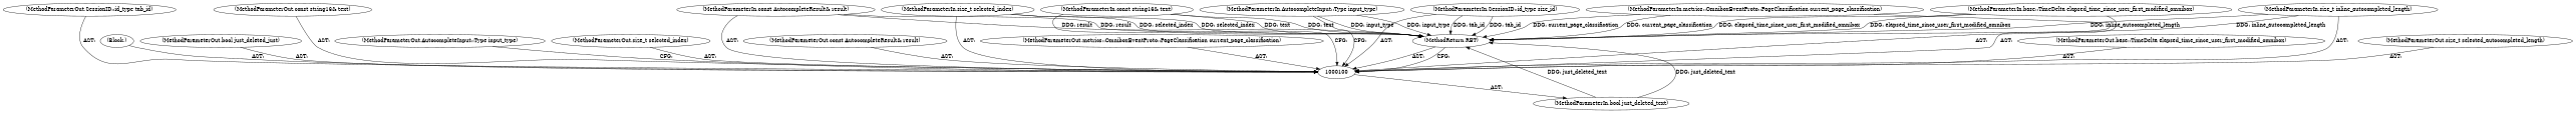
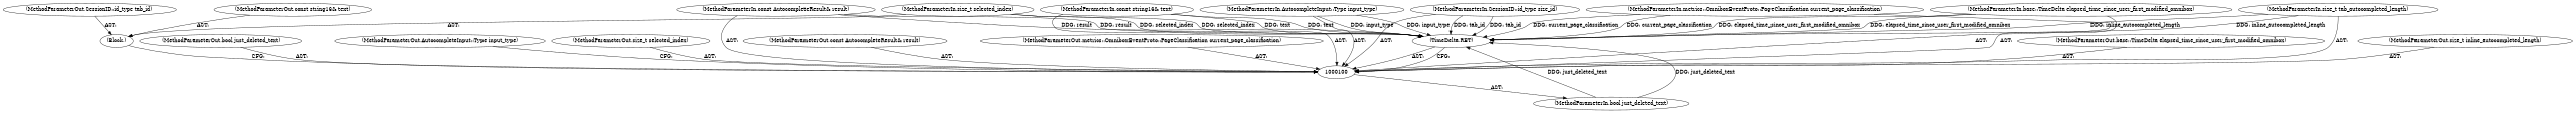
  digraph {
-   n1 [label="(MethodReturn,RET)"]
+   n1 [label="(TimeDelta,RET)"]
    1000100
    n3 [label="(MethodParameterIn,bool just_deleted_text)"]
    n4 [label="(MethodParameterIn,const AutocompleteResult& result)"]
    n5 [label="(MethodParameterOut,const AutocompleteResult& result)"]
    n6 [label="(MethodParameterIn,const string16& text)"]
    n7 [label="(MethodParameterOut,const string16& text)"]
    n8 [label="(Block,)"]
-   n9 [label="(MethodParameterOut,bool just_deleted_just)"]
+   n9 [label="(MethodParameterOut,bool just_deleted_text)"]
    n10 [label="(MethodParameterIn,AutocompleteInput::Type input_type)"]
    n11 [label="(MethodParameterOut,AutocompleteInput::Type input_type)"]
    n12 [label="(MethodParameterIn,size_t selected_index)"]
    n13 [label="(MethodParameterOut,size_t selected_index)"]
    n14 [label="(MethodParameterIn,SessionID::id_type size_id)"]
    n15 [label="(MethodParameterOut,SessionID::id_type tab_id)"]
    n16 [label="(MethodParameterIn,metrics::OmniboxEventProto::PageClassification current_page_classification)"]
    n17 [label="(MethodParameterOut,metrics::OmniboxEventProto::PageClassification current_page_classification)"]
    n18 [label="(MethodParameterIn,base::TimeDelta elapsed_time_since_user_first_modified_omnibox)"]
    n19 [label="(MethodParameterOut,base::TimeDelta elapsed_time_since_user_first_modified_omnibox)"]
-   n20 [label="(MethodParameterIn,size_t inline_autocompleted_length)"]
-   n21 [label="(MethodParameterOut,size_t selected_autocompleted_length)"]
+   n20 [label="(MethodParameterIn,size_t tab_autocompleted_length)"]
+   n21 [label="(MethodParameterOut,size_t inline_autocompleted_length)"]
    n1 -> 1000100 [label="AST: "]
    n1 -> 1000100 [label="CFG: "]
    1000100 -> n3 [label="AST: "]
    n3 -> n1 [label="DDG: just_deleted_text"]
    n3 -> n1 [label="DDG: just_deleted_text"]
    n4 -> n1 [label="DDG: result"]
    n4 -> n1 [label="DDG: result"]
    n4 -> 1000100 [label="AST: "]
    n5 -> 1000100 [label="AST: "]
    n6 -> n1 [label="DDG: text"]
    n6 -> n1 [label="DDG: text"]
-   n6 -> 1000100 [label="CFG: "]
-   n7 -> 1000100 [label="AST: "]
-   n8 -> 1000100 [label="AST: "]
+   n6 -> 1000100 [label="AST: "]
+   n7 -> n8 [label="AST: "]
+   n8 -> 1000100 [label="CFG: "]
    n9 -> 1000100 [label="AST: "]
    n10 -> n1 [label="DDG: input_type"]
    n10 -> n1 [label="DDG: input_type"]
-   n10 -> 1000100 [label="CFG: "]
+   n10 -> 1000100 [label="AST: "]
    n11 -> 1000100 [label="CFG: "]
    n12 -> n1 [label="DDG: selected_index"]
    n12 -> n1 [label="DDG: selected_index"]
-   n12 -> 1000100 [label="AST: "]
+   n12 -> n8 [label="AST: "]
    n13 -> 1000100 [label="AST: "]
    n14 -> n1 [label="DDG: tab_id"]
    n14 -> n1 [label="DDG: tab_id"]
    n14 -> 1000100 [label="AST: "]
-   n15 -> 1000100 [label="AST: "]
+   n15 -> n8 [label="AST: "]
    n16 -> n1 [label="DDG: current_page_classification"]
    n16 -> n1 [label="DDG: current_page_classification"]
    n16 -> 1000100 [label="AST: "]
    n17 -> 1000100 [label="AST: "]
    n18 -> n1 [label="DDG: elapsed_time_since_user_first_modified_omnibox"]
    n18 -> n1 [label="DDG: elapsed_time_since_user_first_modified_omnibox"]
    n18 -> 1000100 [label="AST: "]
    n19 -> 1000100 [label="AST: "]
    n20 -> n1 [label="DDG: inline_autocompleted_length"]
    n20 -> n1 [label="DDG: inline_autocompleted_length"]
    n20 -> 1000100 [label="AST: "]
    n21 -> 1000100 [label="AST: "]
  }
